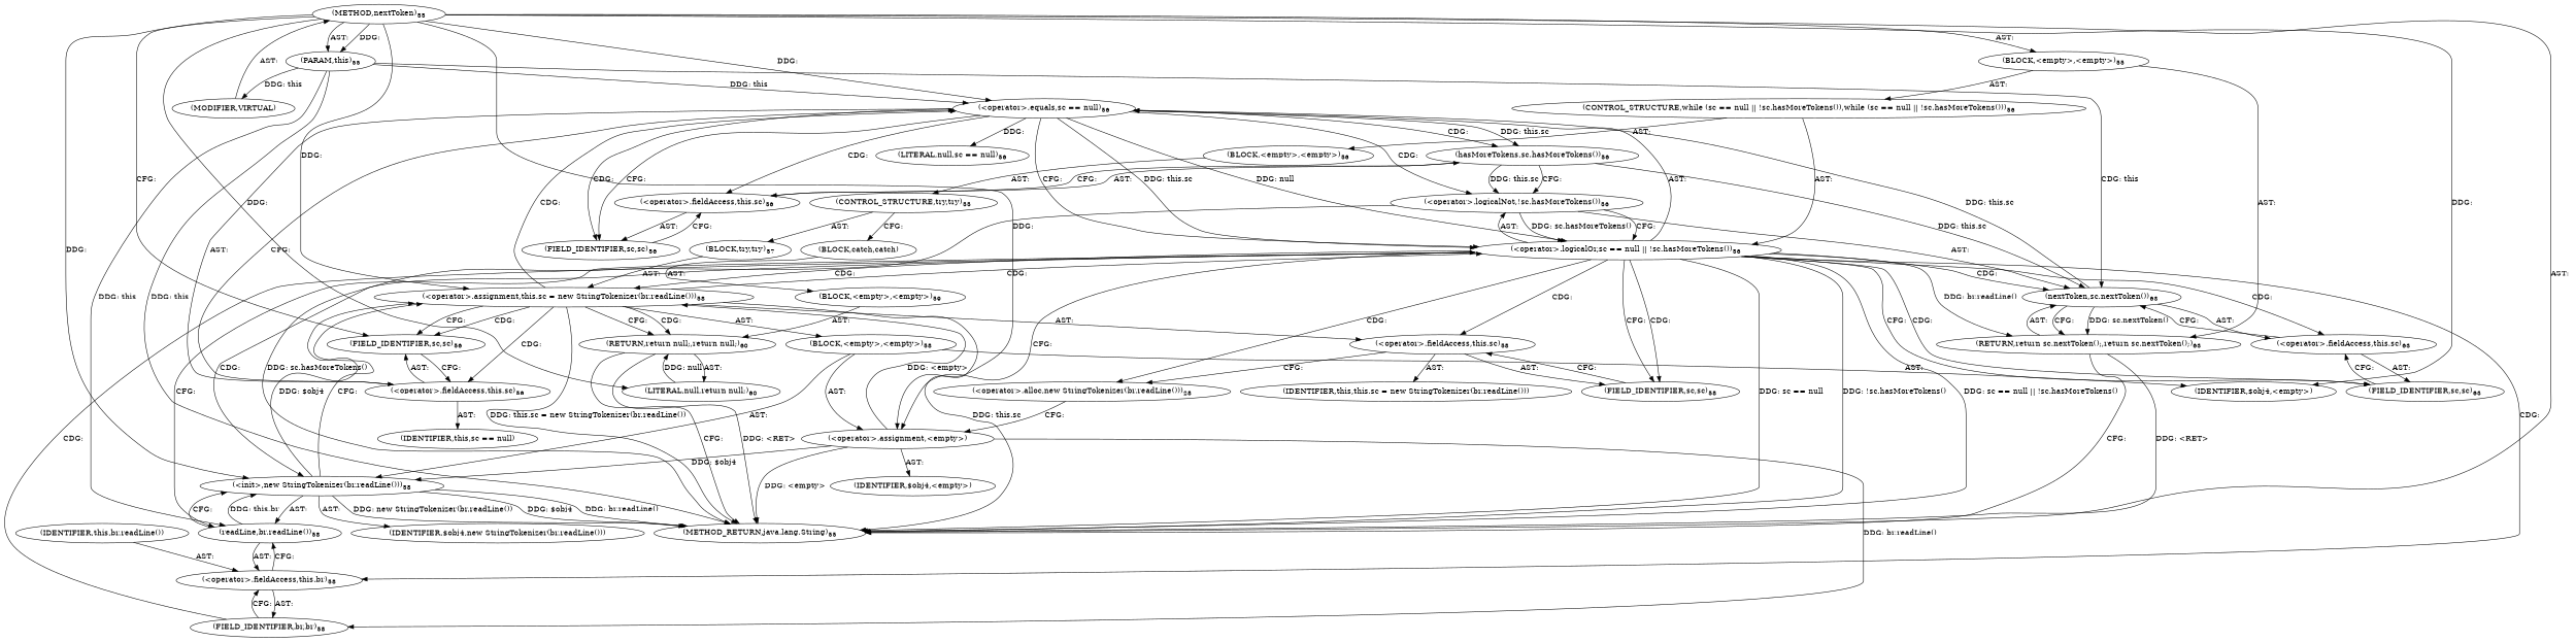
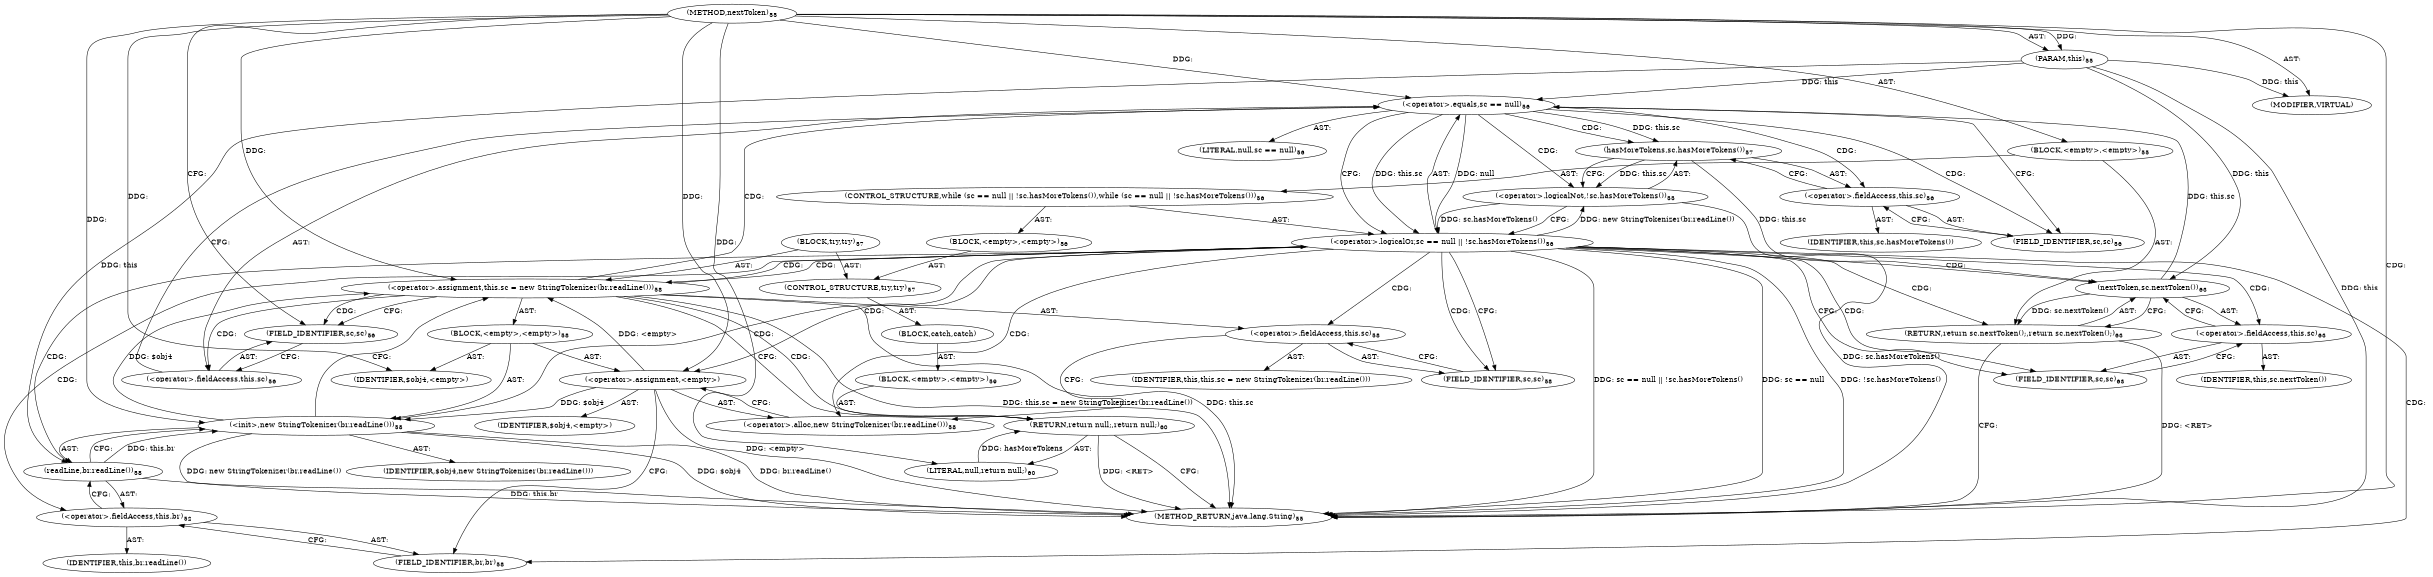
  digraph {
    fontname="DejaVu Serif"
    node [fontname="DejaVu Serif"]
    edge [fontname="DejaVu Serif"]
    n1 [label=<(METHOD,nextToken)<SUB>55</SUB>>]
    n2 [label=<(PARAM,this)<SUB>55</SUB>>]
    n3 [label=<(BLOCK,&lt;empty&gt;,&lt;empty&gt;)<SUB>55</SUB>>]
    n4 [label=<(&lt;operator&gt;.equals,sc == null)<SUB>56</SUB>>]
    n5 [label=<(FIELD_IDENTIFIER,sc,sc)<SUB>56</SUB>>]
    n6 [label=<(&lt;operator&gt;.assignment,this.sc = new StringTokenizer(br.readLine()))<SUB>58</SUB>>]
    n7 [label=<(&lt;operator&gt;.assignment,&lt;empty&gt;)>]
    n8 [label=<(&lt;init&gt;,new StringTokenizer(br.readLine()))<SUB>58</SUB>>]
    n9 [label=<(IDENTIFIER,$obj4,&lt;empty&gt;)>]
    n10 [label=<(LITERAL,null,return null;)<SUB>60</SUB>>]
    n11 [label=<(MODIFIER,VIRTUAL)>]
    n12 [label=<(METHOD_RETURN,java.lang.String)<SUB>55</SUB>>]
    n13 [label=<(readLine,br.readLine())<SUB>58</SUB>>]
    n14 [label=<(nextToken,sc.nextToken())<SUB>63</SUB>>]
    n15 [label=<(CONTROL_STRUCTURE,while (sc == null || !sc.hasMoreTokens()),while (sc == null || !sc.hasMoreTokens()))<SUB>56</SUB>>]
    n16 [label=<(RETURN,return sc.nextToken();,return sc.nextToken();)<SUB>63</SUB>>]
-   n17 [label=<(hasMoreTokens,sc.hasMoreTokens())<SUB>56</SUB>>]
+   n17 [label=<(hasMoreTokens,sc.hasMoreTokens())<SUB>57</SUB>>]
    n18 [label=<(&lt;operator&gt;.logicalOr,sc == null || !sc.hasMoreTokens())<SUB>56</SUB>>]
-   n19 [label=<(&lt;operator&gt;.logicalNot,!sc.hasMoreTokens())<SUB>56</SUB>>]
+   n19 [label=<(&lt;operator&gt;.logicalNot,!sc.hasMoreTokens())<SUB>55</SUB>>]
    n20 [label=<(&lt;operator&gt;.fieldAccess,this.sc)<SUB>56</SUB>>]
    n21 [label=<(LITERAL,null,sc == null)<SUB>56</SUB>>]
    n22 [label=<(&lt;operator&gt;.fieldAccess,this.sc)<SUB>56</SUB>>]
    n23 [label=<(FIELD_IDENTIFIER,sc,sc)<SUB>56</SUB>>]
    n24 [label=<(RETURN,return null;,return null;)<SUB>60</SUB>>]
    n25 [label=<(&lt;operator&gt;.fieldAccess,this.sc)<SUB>58</SUB>>]
    n26 [label=<(BLOCK,&lt;empty&gt;,&lt;empty&gt;)<SUB>58</SUB>>]
-   n27 [label=<(&lt;operator&gt;.alloc,new StringTokenizer(br.readLine()))<SUB>28</SUB>>]
+   n27 [label=<(&lt;operator&gt;.alloc,new StringTokenizer(br.readLine()))<SUB>58</SUB>>]
    n28 [label=<(FIELD_IDENTIFIER,br,br)<SUB>58</SUB>>]
    n29 [label=<(IDENTIFIER,$obj4,&lt;empty&gt;)>]
    n30 [label=<(IDENTIFIER,$obj4,new StringTokenizer(br.readLine()))>]
-   n31 [label=<(&lt;operator&gt;.fieldAccess,this.br)<SUB>58</SUB>>]
+   n31 [label=<(&lt;operator&gt;.fieldAccess,this.br)<SUB>52</SUB>>]
    n32 [label=<(&lt;operator&gt;.fieldAccess,this.sc)<SUB>63</SUB>>]
    n33 [label=<(BLOCK,&lt;empty&gt;,&lt;empty&gt;)<SUB>56</SUB>>]
    n34 [label=<(FIELD_IDENTIFIER,sc,sc)<SUB>58</SUB>>]
    n35 [label=<(FIELD_IDENTIFIER,sc,sc)<SUB>63</SUB>>]
-   n36 [label=<(CONTROL_STRUCTURE,try,try)<SUB>55</SUB>>]
+   n36 [label=<(CONTROL_STRUCTURE,try,try)<SUB>57</SUB>>]
    n37 [label=<(IDENTIFIER,this,this.sc = new StringTokenizer(br.readLine()))>]
    n38 [label=<(IDENTIFIER,this,br.readLine())>]
-   n40 [label=<(IDENTIFIER,this,sc == null)>]
+   n39 [label=<(IDENTIFIER,this,sc.nextToken())>]
+   n41 [label=<(IDENTIFIER,this,sc.hasMoreTokens())>]
    n42 [label=<(BLOCK,try,try)<SUB>57</SUB>>]
    n43 [label=<(BLOCK,catch,catch)>]
    n44 [label=<(BLOCK,&lt;empty&gt;,&lt;empty&gt;)<SUB>59</SUB>>]
    n1 -> n2 [label="AST: "]
    n1 -> n2 [label="DDG: "]
    n1 -> n3 [label="AST: "]
    n1 -> n4 [label="DDG: "]
    n1 -> n5 [label="CFG: "]
    n1 -> n6 [label="DDG: "]
    n1 -> n7 [label="DDG: "]
    n1 -> n8 [label="DDG: "]
    n1 -> n9 [label="DDG: "]
    n1 -> n10 [label="DDG: "]
-   n11 -> n1 [label="AST: "]
-   n1 -> n12 [label="AST: "]
+   n1 -> n11 [label="AST: "]
+   n1 -> n12 [label="CDG: "]
    n2 -> n4 [label="DDG: this"]
    n2 -> n11 [label="DDG: this"]
    n2 -> n12 [label="DDG: this"]
    n2 -> n13 [label="DDG: this"]
-   n2 -> n14 [label="CDG: this"]
+   n2 -> n14 [label="DDG: this"]
    n3 -> n15 [label="AST: "]
    n3 -> n16 [label="AST: "]
    n4 -> n17 [label="DDG: this.sc"]
    n4 -> n17 [label="CDG: "]
    n4 -> n18 [label="CFG: "]
    n4 -> n18 [label="DDG: this.sc"]
    n4 -> n18 [label="DDG: null"]
    n4 -> n19 [label="CDG: "]
    n4 -> n20 [label="AST: "]
-   n4 -> n21 [label="DDG: "]
+   n4 -> n21 [label="AST: "]
    n4 -> n22 [label="CDG: "]
    n4 -> n23 [label="CFG: "]
    n4 -> n23 [label="CDG: "]
    n5 -> n20 [label="CFG: "]
    n6 -> n4 [label="CDG: "]
    n6 -> n5 [label="CFG: "]
    n6 -> n5 [label="CDG: "]
    n6 -> n12 [label="DDG: this.sc"]
    n6 -> n12 [label="DDG: this.sc = new StringTokenizer(br.readLine())"]
    n6 -> n18 [label="CDG: "]
    n6 -> n20 [label="CDG: "]
    n6 -> n24 [label="CFG: "]
    n6 -> n24 [label="CDG: "]
    n6 -> n25 [label="AST: "]
    n6 -> n26 [label="AST: "]
    n7 -> n6 [label="DDG: &lt;empty&gt;"]
    n7 -> n8 [label="DDG: $obj4"]
    n7 -> n12 [label="DDG: &lt;empty&gt;"]
-   n7 -> n28 [label="DDG: br.readLine()"]
+   n7 -> n27 [label="AST: "]
+   n7 -> n28 [label="CFG: "]
    n7 -> n29 [label="AST: "]
    n8 -> n6 [label="CFG: "]
    n8 -> n6 [label="DDG: $obj4"]
    n8 -> n12 [label="DDG: $obj4"]
    n8 -> n12 [label="DDG: br.readLine()"]
    n8 -> n12 [label="DDG: new StringTokenizer(br.readLine())"]
    n8 -> n13 [label="AST: "]
    n8 -> n30 [label="AST: "]
-   n10 -> n24 [label="DDG: null"]
+   n10 -> n24 [label="DDG: hasMoreTokens"]
    n13 -> n8 [label="CFG: "]
    n13 -> n8 [label="DDG: this.br"]
+   n13 -> n12 [label="DDG: this.br"]
    n13 -> n31 [label="AST: "]
    n14 -> n4 [label="DDG: this.sc"]
    n14 -> n16 [label="CFG: "]
    n14 -> n16 [label="DDG: sc.nextToken()"]
    n14 -> n32 [label="AST: "]
    n15 -> n18 [label="AST: "]
    n15 -> n33 [label="AST: "]
    n16 -> n12 [label="CFG: "]
    n16 -> n12 [label="DDG: &lt;RET&gt;"]
    n16 -> n14 [label="AST: "]
    n17 -> n14 [label="DDG: this.sc"]
    n17 -> n19 [label="CFG: "]
    n17 -> n19 [label="DDG: this.sc"]
    n17 -> n22 [label="AST: "]
    n18 -> n4 [label="AST: "]
    n18 -> n6 [label="CDG: "]
-   n18 -> n7 [label="CFG: "]
+   n18 -> n7 [label="CDG: "]
    n18 -> n8 [label="CDG: "]
    n18 -> n12 [label="DDG: sc == null"]
    n18 -> n12 [label="DDG: !sc.hasMoreTokens()"]
    n18 -> n12 [label="DDG: sc == null || !sc.hasMoreTokens()"]
-   n18 -> n13 [label="CFG: "]
+   n18 -> n13 [label="CDG: "]
    n18 -> n14 [label="CDG: "]
-   n18 -> n16 [label="DDG: br.readLine()"]
-   n18 -> n19 [label="AST: "]
+   n18 -> n16 [label="CDG: "]
+   n18 -> n19 [label="DDG: new StringTokenizer(br.readLine())"]
    n18 -> n25 [label="CDG: "]
    n18 -> n27 [label="CDG: "]
-   n28 -> n18 [label="CDG: "]
+   n18 -> n28 [label="CDG: "]
    n18 -> n31 [label="CDG: "]
    n18 -> n32 [label="CDG: "]
    n18 -> n34 [label="CFG: "]
    n18 -> n34 [label="CDG: "]
    n18 -> n35 [label="CFG: "]
    n18 -> n35 [label="CDG: "]
    n19 -> n12 [label="DDG: sc.hasMoreTokens()"]
-   n19 -> n14 [label="AST: "]
+   n19 -> n17 [label="AST: "]
    n19 -> n18 [label="CFG: "]
    n19 -> n18 [label="DDG: sc.hasMoreTokens()"]
    n20 -> n4 [label="CFG: "]
    n20 -> n5 [label="AST: "]
-   n20 -> n40 [label="AST: "]
    n22 -> n17 [label="CFG: "]
    n22 -> n23 [label="AST: "]
+   n22 -> n41 [label="AST: "]
    n23 -> n22 [label="CFG: "]
    n24 -> n10 [label="AST: "]
    n24 -> n12 [label="CFG: "]
    n24 -> n12 [label="DDG: &lt;RET&gt;"]
    n25 -> n27 [label="CFG: "]
    n25 -> n34 [label="AST: "]
    n25 -> n37 [label="AST: "]
    n26 -> n7 [label="AST: "]
    n26 -> n8 [label="AST: "]
    n26 -> n9 [label="AST: "]
    n27 -> n7 [label="CFG: "]
    n28 -> n31 [label="CFG: "]
    n31 -> n13 [label="CFG: "]
    n31 -> n28 [label="AST: "]
-   n38 -> n31 [label="AST: "]
+   n31 -> n38 [label="AST: "]
    n32 -> n14 [label="CFG: "]
    n32 -> n35 [label="AST: "]
+   n32 -> n39 [label="AST: "]
    n33 -> n36 [label="AST: "]
    n34 -> n25 [label="CFG: "]
    n35 -> n32 [label="CFG: "]
-   n36 -> n42 [label="AST: "]
-   n36 -> n43 [label="CFG: "]
+   n42 -> n36 [label="AST: "]
+   n36 -> n43 [label="AST: "]
    n42 -> n6 [label="AST: "]
    n43 -> n44 [label="AST: "]
    n44 -> n24 [label="AST: "]
  }
